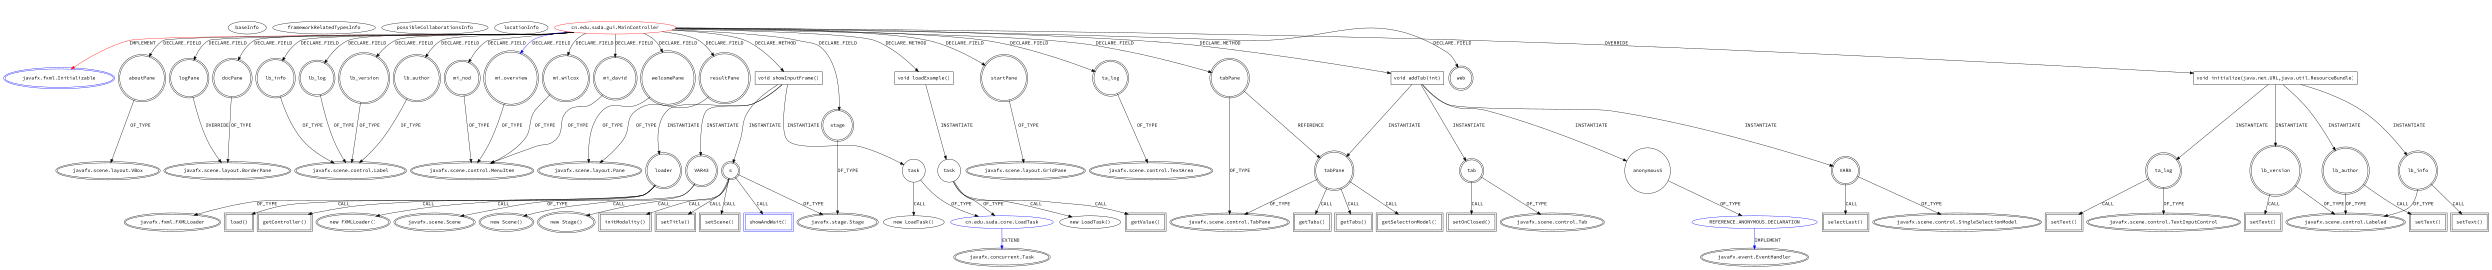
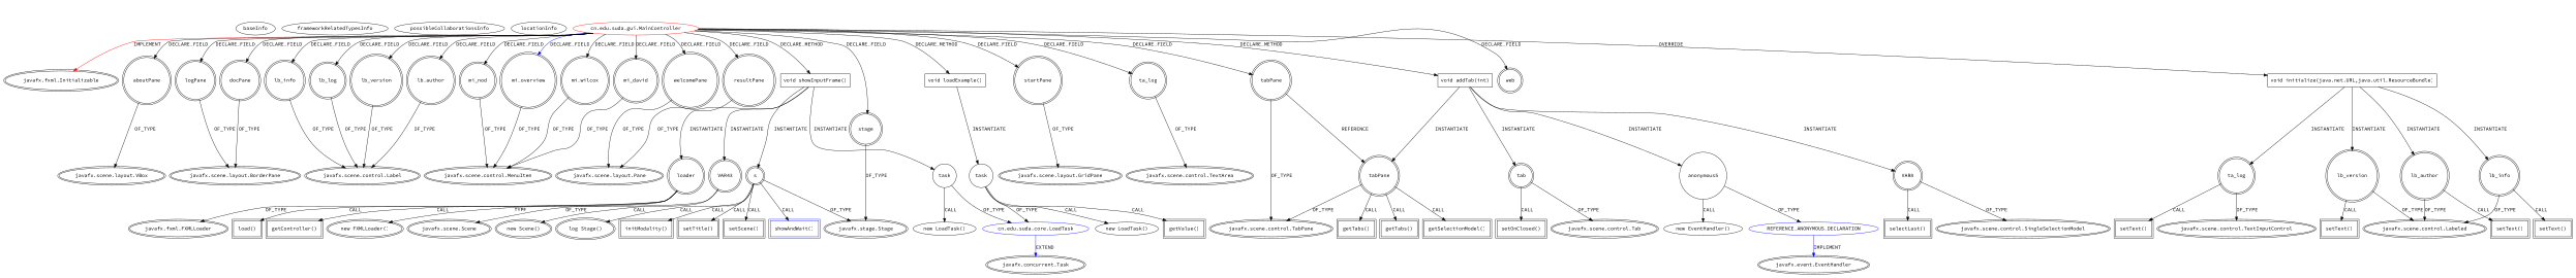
  digraph {
    fontname="Source Code Pro"
    node [fontname="Source Code Pro" isFrameworkType=true vertexType=FIELD_DECLARATION peripheries=2]
    edge [fontname="Source Code Pro"]
    baseInfo [category=extension_graph graphId=4832 isAnonymous=false possibleRelation=true isFrameworkType="" vertexType="" peripheries=""]
    frameworkRelatedTypesInfo [0="javafx.fxml.Initializable" isFrameworkType="" vertexType="" peripheries=""]
    possibleCollaborationsInfo [0="4832~CLIENT_METHOD_DECLARATION-INSTANTIATION-CLIENT_METHOD_DECLARATION-INSTANTIATION-~javafx.fxml.Initializable ~javafx.concurrent.Task ~false~false" 1="4832~CLIENT_METHOD_DECLARATION-INSTANTIATION-~javafx.fxml.Initializable ~javafx.event.EventHandler ~false~true" isFrameworkType="" vertexType="" peripheries=""]
    locationInfo [contextSignature=MainController filePath="/wwtg99-POMA/POMA-master/src/cn/edu/suda/gui/MainController.java" graphId=4832 projectName="wwtg99-POMA" isFrameworkType="" vertexType="" peripheries=""]
    n5 [color=red isFrameworkType=false label="cn.edu.suda.gui.MainController" vertexType=ROOT_CLIENT_CLASS_DECLARATION peripheries=""]
-   n6 [label="javafx.fxml.Initializable" vertexType=FRAMEWORK_INTERFACE_TYPE color=blue]
+   n6 [label="javafx.fxml.Initializable" vertexType=FRAMEWORK_INTERFACE_TYPE]
    n7 [label=aboutPane shape=circle]
    n8 [label=docPane shape=circle]
    n9 [label=lb_author shape=circle]
    n10 [label=lb_info shape=circle]
    n11 [label=lb_log shape=circle]
    n12 [label=lb_version shape=circle]
    n13 [label=logPane shape=circle]
    n14 [label=mi_david shape=circle]
    n15 [label=mi_nod shape=circle]
    n16 [label=mi_overview shape=circle]
    n17 [label=mi_wilcox shape=circle]
    n18 [label=resultPane shape=circle]
    n19 [label=stage shape=circle]
    n20 [label=startPane shape=circle]
    n21 [label=ta_log shape=circle]
    n22 [label=tabPane shape=circle]
    n23 [label=web shape=circle]
    n24 [label=welcomePane shape=circle]
    n25 [isFrameworkType=false label="void initialize(java.net.URL,java.util.ResourceBundle)" shape=box vertexType=OVERRIDING_METHOD_DECLARATION peripheries=""]
    n26 [isFrameworkType=false label="void addTab(int)" shape=box vertexType=CLIENT_METHOD_DECLARATION peripheries=""]
    n27 [isFrameworkType=false label="void showInputFrame()" shape=box vertexType=CLIENT_METHOD_DECLARATION peripheries=""]
    n28 [isFrameworkType=false label="void loadExample()" shape=box vertexType=CLIENT_METHOD_DECLARATION peripheries=""]
    n29 [label="javafx.scene.layout.VBox" vertexType=FRAMEWORK_CLASS_TYPE]
    n30 [label="javafx.scene.layout.BorderPane" vertexType=FRAMEWORK_CLASS_TYPE]
    n31 [label="javafx.scene.control.Label" vertexType=FRAMEWORK_CLASS_TYPE]
    n32 [label="javafx.scene.control.MenuItem" vertexType=FRAMEWORK_CLASS_TYPE]
    n33 [label="javafx.scene.layout.Pane" vertexType=FRAMEWORK_CLASS_TYPE]
    n34 [label="javafx.stage.Stage" vertexType=FRAMEWORK_CLASS_TYPE]
    n35 [label="javafx.scene.layout.GridPane" vertexType=FRAMEWORK_CLASS_TYPE]
    n36 [label="javafx.scene.control.TextArea" vertexType=FRAMEWORK_CLASS_TYPE]
    n37 [label="javafx.scene.control.TabPane" vertexType=FRAMEWORK_CLASS_TYPE]
    n38 [label=tabPane shape=circle vertexType=VARIABLE_EXPRESION]
    n39 [label=lb_info shape=circle vertexType=VARIABLE_EXPRESION]
    n40 [label=lb_version shape=circle vertexType=VARIABLE_EXPRESION]
    n41 [label=lb_author shape=circle vertexType=VARIABLE_EXPRESION]
    n42 [label=ta_log shape=circle vertexType=VARIABLE_EXPRESION]
    n43 [label=tab shape=circle vertexType=VARIABLE_EXPRESION]
    n44 [isFrameworkType=false label=anonymous5 shape=circle vertexType=VARIABLE_EXPRESION peripheries=""]
    n45 [label=VAR8 shape=circle vertexType=VARIABLE_EXPRESION]
    n46 [label=loader shape=circle vertexType=VARIABLE_EXPRESION]
    n47 [label=s shape=circle vertexType=VARIABLE_EXPRESION]
    n48 [label=VAR43 shape=circle vertexType=VARIABLE_EXPRESION]
    n49 [isFrameworkType=false label=task shape=circle vertexType=VARIABLE_EXPRESION peripheries=""]
    n50 [isFrameworkType=false label=task shape=circle vertexType=VARIABLE_EXPRESION peripheries=""]
    n51 [label="getTabs()" shape=box vertexType=INSIDE_CALL]
    n52 [label="getTabs()" shape=box vertexType=INSIDE_CALL]
    n53 [label="getSelectionModel()" shape=box vertexType=INSIDE_CALL]
    n54 [label="javafx.scene.control.Labeled" vertexType=FRAMEWORK_CLASS_TYPE]
    n55 [label="setText()" shape=box vertexType=INSIDE_CALL]
    n56 [label="setText()" shape=box vertexType=INSIDE_CALL]
    n57 [label="setText()" shape=box vertexType=INSIDE_CALL]
    n58 [label="javafx.scene.control.TextInputControl" vertexType=FRAMEWORK_CLASS_TYPE]
    n59 [label="setText()" shape=box vertexType=INSIDE_CALL]
    n60 [label="javafx.scene.control.Tab" vertexType=FRAMEWORK_CLASS_TYPE]
    n61 [label="setOnClosed()" shape=box vertexType=INSIDE_CALL]
    n62 [color=blue isFrameworkType=false label=REFERENCE_ANONYMOUS_DECLARATION vertexType=REFERENCE_ANONYMOUS_DECLARATION peripheries=""]
+   n63 [isFrameworkType=false label="new EventHandler()" vertexType=CONSTRUCTOR_CALL peripheries=""]
    n64 [label="javafx.scene.control.SingleSelectionModel" vertexType=FRAMEWORK_CLASS_TYPE]
    n65 [label="selectLast()" shape=box vertexType=INSIDE_CALL]
    n66 [label="javafx.event.EventHandler" vertexType=FRAMEWORK_INTERFACE_TYPE]
    n67 [label="javafx.fxml.FXMLLoader" vertexType=FRAMEWORK_CLASS_TYPE]
    n68 [label="new FXMLLoader()" vertexType=CONSTRUCTOR_CALL]
    n69 [label="load()" shape=box vertexType=INSIDE_CALL]
    n70 [label="getController()" shape=box vertexType=INSIDE_CALL]
-   n71 [label="new Stage()" vertexType=CONSTRUCTOR_CALL]
+   n71 [label="log Stage()" vertexType=CONSTRUCTOR_CALL]
    n72 [label="initModality()" shape=box vertexType=INSIDE_CALL]
    n73 [label="setTitle()" shape=box vertexType=INSIDE_CALL]
    n74 [label="setScene()" shape=box vertexType=INSIDE_CALL]
    n75 [color=blue label="showAndWait()" shape=box vertexType=INSIDE_CALL]
    n76 [label="javafx.scene.Scene" vertexType=FRAMEWORK_CLASS_TYPE]
    n77 [label="new Scene()" vertexType=CONSTRUCTOR_CALL]
    n78 [color=blue isFrameworkType=false label="cn.edu.suda.core.LoadTask" vertexType=REFERENCE_CLIENT_CLASS_DECLARATION peripheries=""]
    n79 [isFrameworkType=false label="new LoadTask()" vertexType=CONSTRUCTOR_CALL peripheries=""]
    n80 [label="javafx.concurrent.Task" vertexType=FRAMEWORK_CLASS_TYPE]
    n81 [isFrameworkType=false label="new LoadTask()" vertexType=CONSTRUCTOR_CALL peripheries=""]
    n82 [label="getValue()" shape=box vertexType=INSIDE_CALL]
    n5 -> n6 [color=red label=IMPLEMENT]
    n5 -> n7 [label=DECLARE_FIELD]
    n5 -> n8 [label=DECLARE_FIELD]
    n5 -> n9 [label=DECLARE_FIELD]
    n5 -> n10 [label=DECLARE_FIELD]
    n5 -> n11 [label=DECLARE_FIELD]
    n5 -> n12 [label=DECLARE_FIELD]
    n5 -> n13 [label=DECLARE_FIELD]
    n5 -> n14 [label=DECLARE_FIELD]
    n5 -> n15 [label=DECLARE_FIELD]
    n5 -> n16 [color=blue label=DECLARE_FIELD]
    n5 -> n17 [label=DECLARE_FIELD]
    n5 -> n18 [label=DECLARE_FIELD]
    n5 -> n19 [label=DECLARE_FIELD]
    n5 -> n20 [label=DECLARE_FIELD]
    n5 -> n21 [label=DECLARE_FIELD]
    n5 -> n22 [label=DECLARE_FIELD]
    n5 -> n23 [label=DECLARE_FIELD]
    n5 -> n24 [label=DECLARE_FIELD]
    n5 -> n25 [label=OVERRIDE]
    n5 -> n26 [label=DECLARE_METHOD]
    n5 -> n27 [label=DECLARE_METHOD]
    n5 -> n28 [label=DECLARE_METHOD]
    n7 -> n29 [label=OF_TYPE]
    n8 -> n30 [label=OF_TYPE]
    n9 -> n31 [label=OF_TYPE]
    n10 -> n31 [label=OF_TYPE]
    n11 -> n31 [label=OF_TYPE]
    n12 -> n31 [label=OF_TYPE]
-   n13 -> n30 [label=OVERRIDE]
+   n13 -> n30 [label=OF_TYPE]
    n14 -> n32 [label=OF_TYPE]
    n15 -> n32 [label=OF_TYPE]
    n16 -> n32 [label=OF_TYPE]
    n17 -> n32 [label=OF_TYPE]
    n18 -> n33 [label=OF_TYPE]
    n19 -> n34 [label=OF_TYPE]
    n20 -> n35 [label=OF_TYPE]
    n21 -> n36 [label=OF_TYPE]
    n22 -> n37 [label=OF_TYPE]
    n22 -> n38 [label=REFERENCE]
    n24 -> n33 [label=OF_TYPE]
    n25 -> n39 [label=INSTANTIATE]
    n25 -> n40 [label=INSTANTIATE]
    n25 -> n41 [label=INSTANTIATE]
    n25 -> n42 [label=INSTANTIATE]
    n26 -> n38 [label=INSTANTIATE]
    n26 -> n43 [label=INSTANTIATE]
    n26 -> n44 [label=INSTANTIATE]
    n26 -> n45 [label=INSTANTIATE]
    n27 -> n46 [label=INSTANTIATE]
    n27 -> n47 [label=INSTANTIATE]
    n27 -> n48 [label=INSTANTIATE]
    n27 -> n49 [label=INSTANTIATE]
    n28 -> n50 [label=INSTANTIATE]
    n38 -> n37 [label=OF_TYPE]
    n38 -> n51 [label=CALL]
    n38 -> n52 [label=CALL]
    n38 -> n53 [label=CALL]
    n39 -> n54 [label=OF_TYPE]
    n39 -> n55 [label=CALL]
    n40 -> n54 [label=OF_TYPE]
    n40 -> n56 [label=CALL]
    n41 -> n54 [label=OF_TYPE]
    n41 -> n57 [label=CALL]
    n42 -> n58 [label=OF_TYPE]
    n42 -> n59 [label=CALL]
    n43 -> n60 [label=OF_TYPE]
    n43 -> n61 [label=CALL]
    n44 -> n62 [label=OF_TYPE]
+   n44 -> n63 [label=CALL]
    n45 -> n64 [label=OF_TYPE]
    n45 -> n65 [label=CALL]
    n46 -> n67 [label=OF_TYPE]
-   n46 -> n68 [label=CALL]
+   n46 -> n68 [label=TYPE]
    n46 -> n69 [label=CALL]
    n46 -> n70 [label=CALL]
    n47 -> n34 [label=OF_TYPE]
    n47 -> n71 [label=CALL]
    n47 -> n72 [label=CALL]
    n47 -> n73 [label=CALL]
    n47 -> n74 [label=CALL]
    n47 -> n75 [label=CALL]
    n48 -> n76 [label=OF_TYPE]
    n48 -> n77 [label=CALL]
    n49 -> n78 [label=OF_TYPE]
    n49 -> n79 [label=CALL]
    n50 -> n78 [label=OF_TYPE]
    n50 -> n81 [label=CALL]
    n50 -> n82 [label=CALL]
    n62 -> n66 [color=blue label=IMPLEMENT]
    n78 -> n80 [color=blue label=EXTEND]
  }
